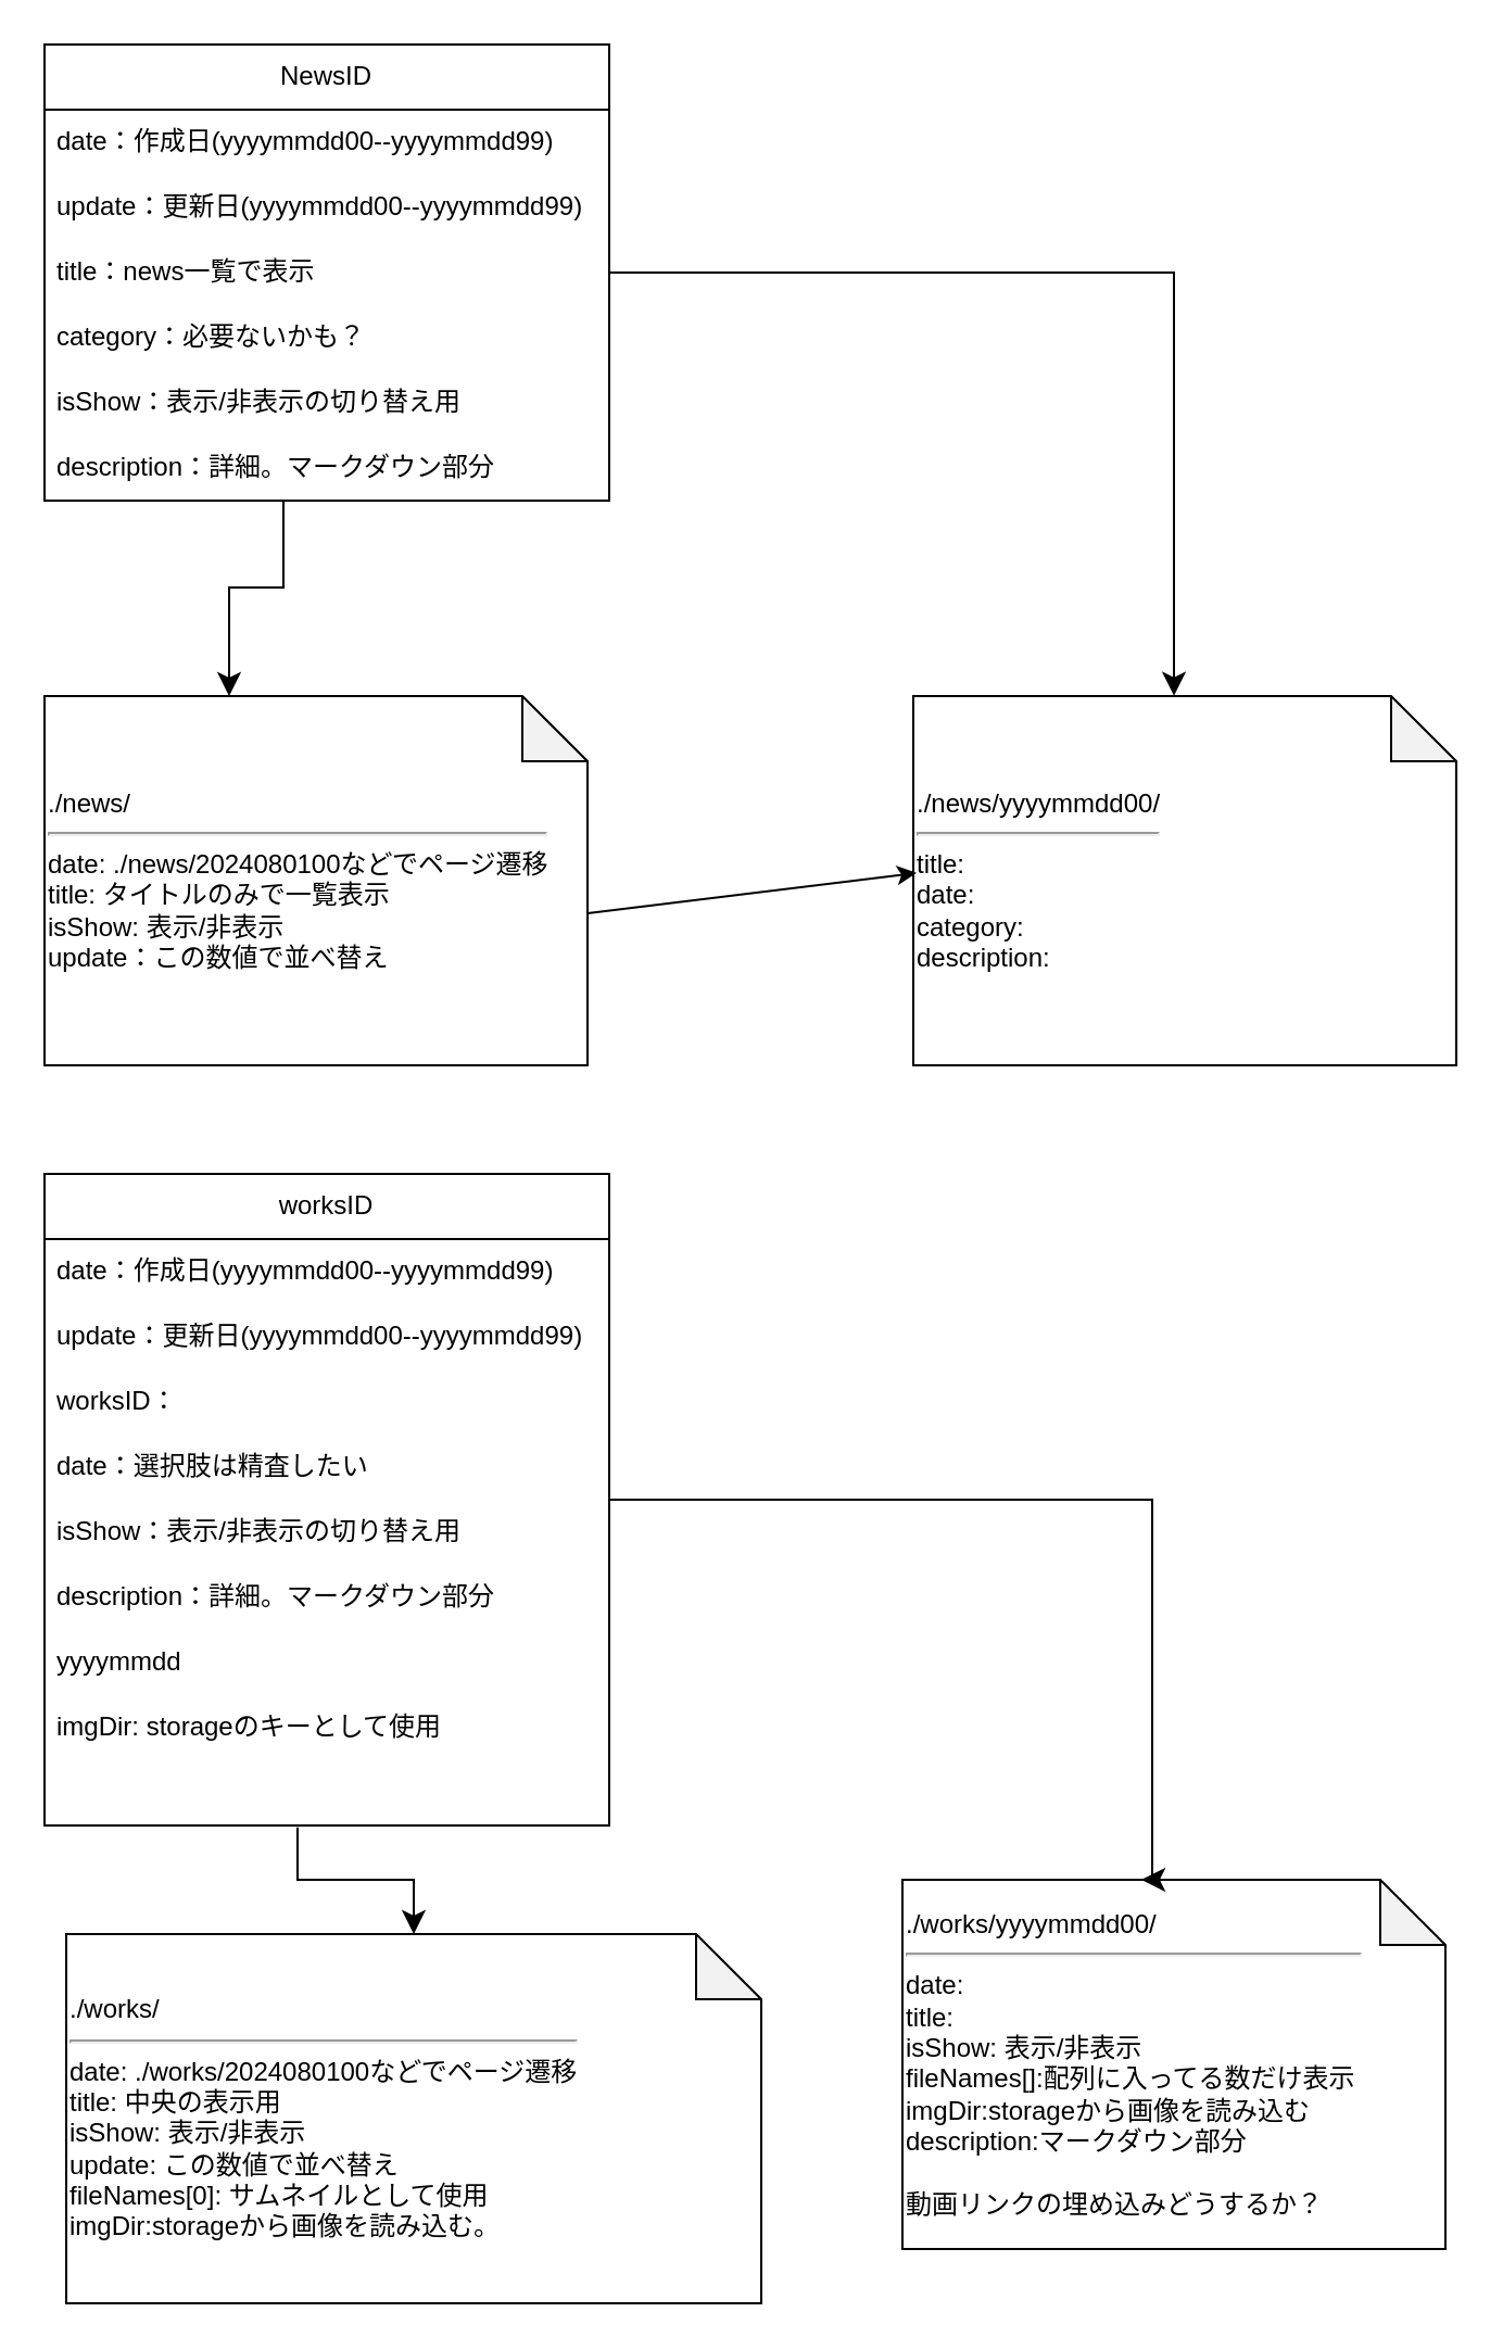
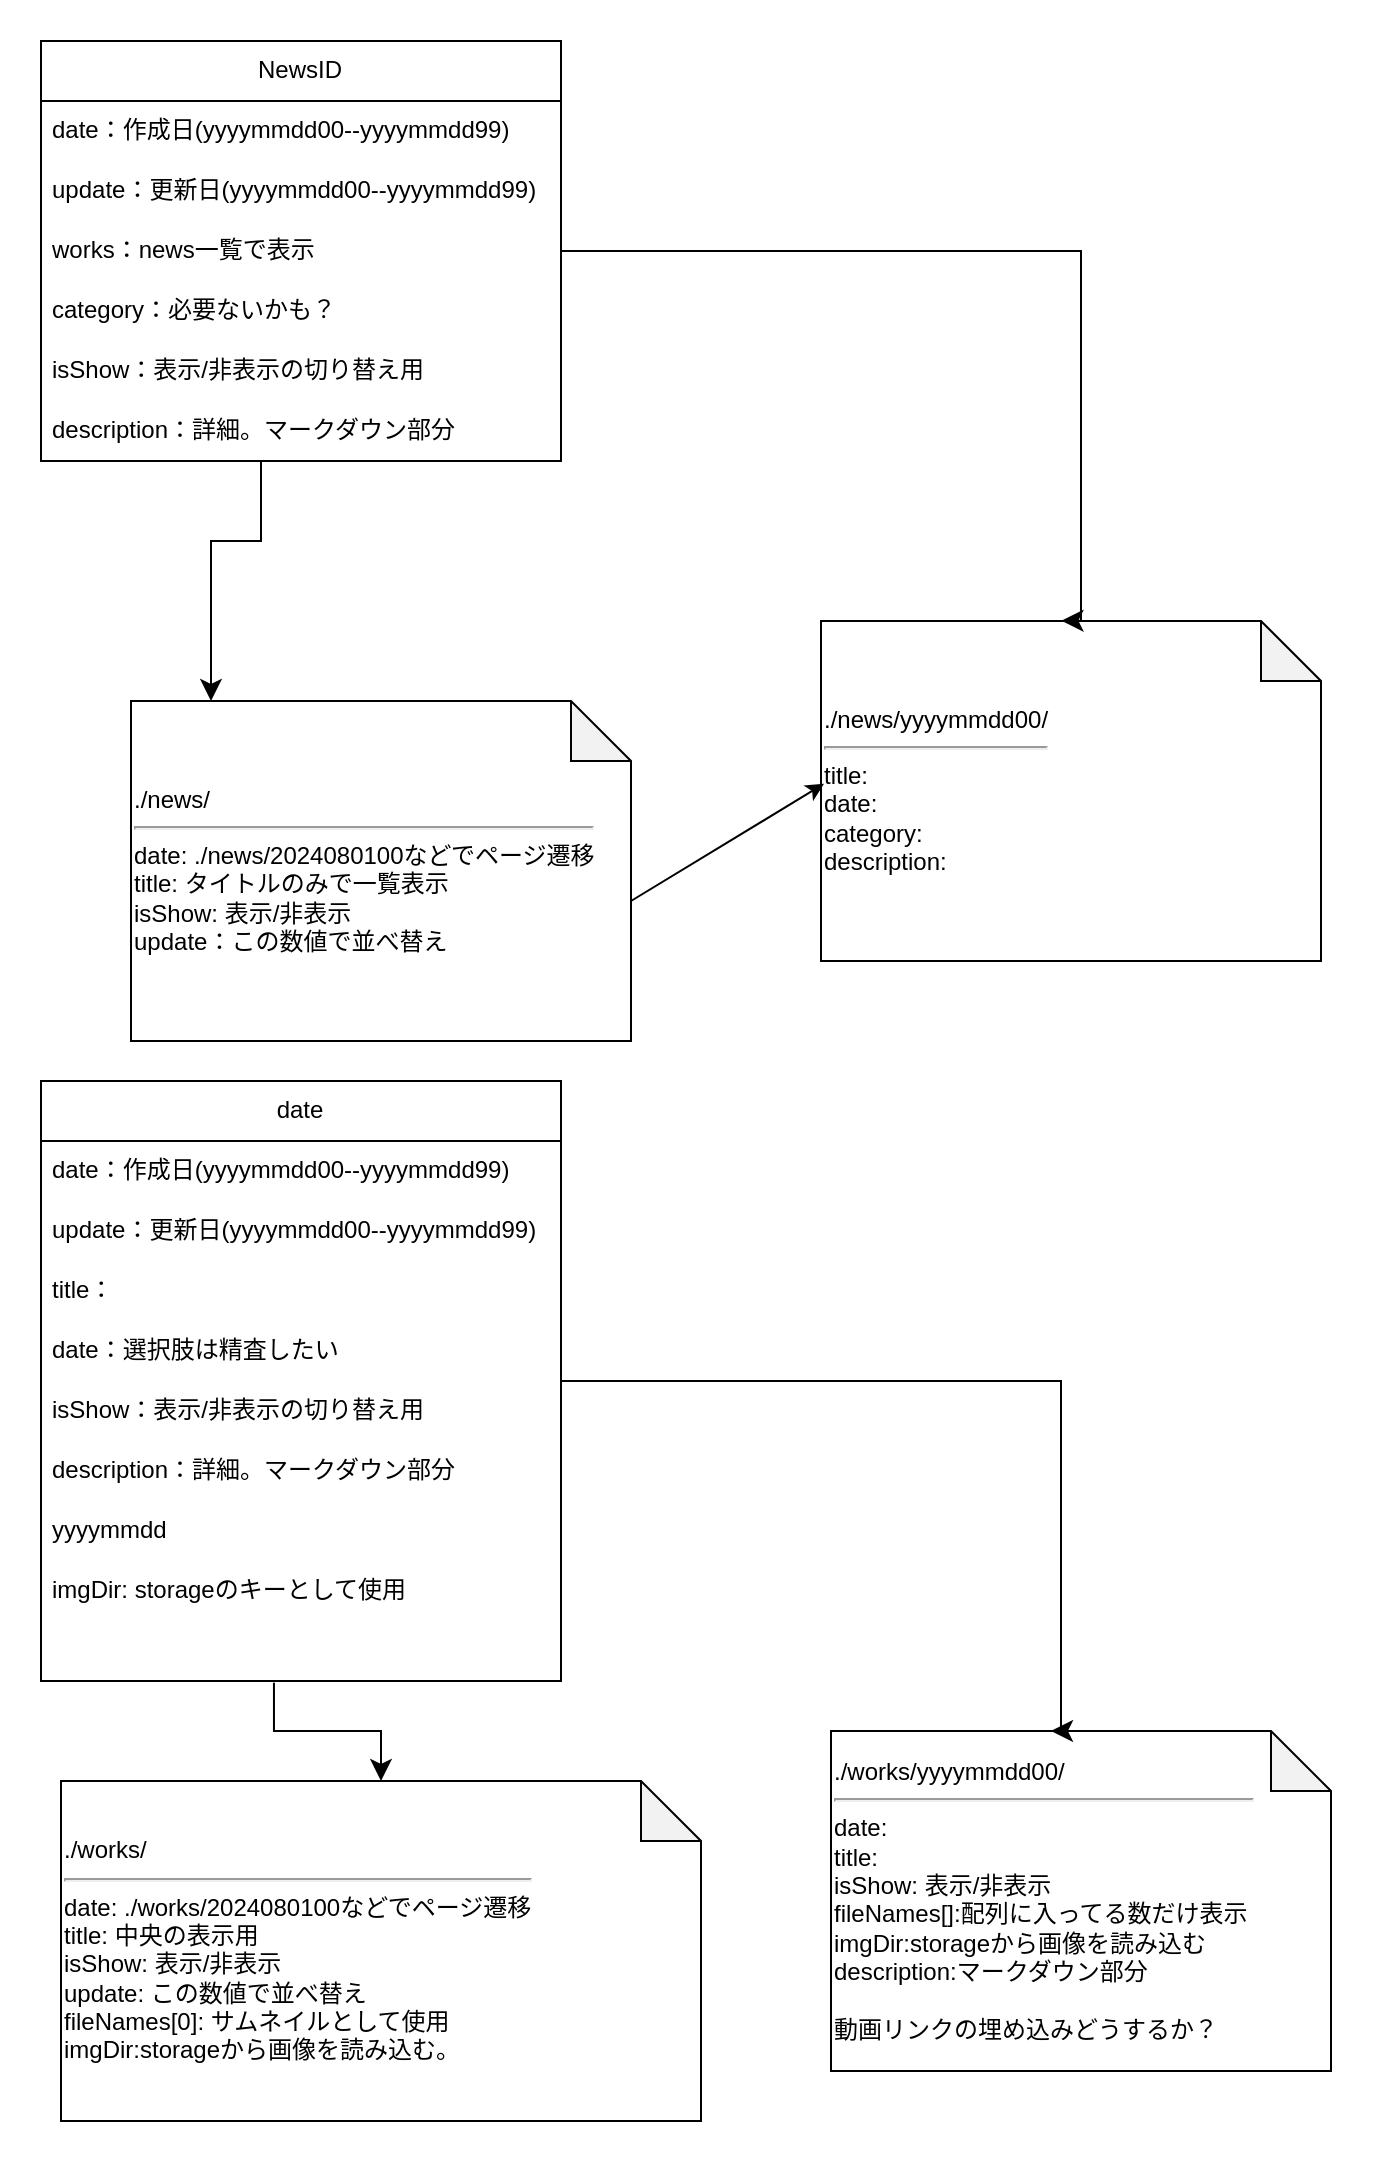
  <mxCell id="0" />
  <mxCell id="1" parent="0" />
  <mxCell id="2" value="NewsID" style="swimlane;fontStyle=0;childLayout=stackLayout;horizontal=1;startSize=30;horizontalStack=0;resizeParent=1;resizeParentMax=0;resizeLast=0;collapsible=1;marginBottom=0;whiteSpace=wrap;html=1;" vertex="1" parent="1"><mxGeometry x="20" y="20" width="260" height="210" as="geometry" /></mxCell>
  <mxCell id="3" value="date：作成日(yyyymmdd00--yyyymmdd99)" style="text;strokeColor=none;fillColor=none;align=left;verticalAlign=middle;spacingLeft=4;spacingRight=4;overflow=hidden;points=[[0,0.5],[1,0.5]];portConstraint=eastwest;rotatable=0;whiteSpace=wrap;html=1;" vertex="1" parent="2"><mxGeometry y="30" width="260" height="30" as="geometry" /></mxCell>
  <mxCell id="4" value="update：更新日(yyyymmdd00--yyyymmdd99)" style="text;strokeColor=none;fillColor=none;align=left;verticalAlign=middle;spacingLeft=4;spacingRight=4;overflow=hidden;points=[[0,0.5],[1,0.5]];portConstraint=eastwest;rotatable=0;whiteSpace=wrap;html=1;" vertex="1" parent="2"><mxGeometry y="60" width="260" height="30" as="geometry" /></mxCell>
- <mxCell id="5" value="title：news一覧で表示" style="text;strokeColor=none;fillColor=none;align=left;verticalAlign=middle;spacingLeft=4;spacingRight=4;overflow=hidden;points=[[0,0.5],[1,0.5]];portConstraint=eastwest;rotatable=0;whiteSpace=wrap;html=1;" vertex="1" parent="2"><mxGeometry y="90" width="260" height="30" as="geometry" /></mxCell>
+ <mxCell id="5" value="works：news一覧で表示" style="text;strokeColor=none;fillColor=none;align=left;verticalAlign=middle;spacingLeft=4;spacingRight=4;overflow=hidden;points=[[0,0.5],[1,0.5]];portConstraint=eastwest;rotatable=0;whiteSpace=wrap;html=1;" vertex="1" parent="2"><mxGeometry y="90" width="260" height="30" as="geometry" /></mxCell>
  <mxCell id="6" value="category：必要ないかも？" style="text;strokeColor=none;fillColor=none;align=left;verticalAlign=middle;spacingLeft=4;spacingRight=4;overflow=hidden;points=[[0,0.5],[1,0.5]];portConstraint=eastwest;rotatable=0;whiteSpace=wrap;html=1;" vertex="1" parent="2"><mxGeometry y="120" width="260" height="30" as="geometry" /></mxCell>
  <mxCell id="7" value="isShow：表示/非表示の切り替え用" style="text;strokeColor=none;fillColor=none;align=left;verticalAlign=middle;spacingLeft=4;spacingRight=4;overflow=hidden;points=[[0,0.5],[1,0.5]];portConstraint=eastwest;rotatable=0;whiteSpace=wrap;html=1;" vertex="1" parent="2"><mxGeometry y="150" width="260" height="30" as="geometry" /></mxCell>
  <mxCell id="8" value="description：詳細。マークダウン部分" style="text;strokeColor=none;fillColor=none;align=left;verticalAlign=middle;spacingLeft=4;spacingRight=4;overflow=hidden;points=[[0,0.5],[1,0.5]];portConstraint=eastwest;rotatable=0;whiteSpace=wrap;html=1;" vertex="1" parent="2"><mxGeometry y="180" width="260" height="30" as="geometry" /></mxCell>
  <mxCell id="9" value="" style="edgeStyle=segmentEdgeStyle;endArrow=classic;html=1;curved=0;rounded=0;endSize=8;startSize=8;" edge="1" parent="2" target="10"><mxGeometry width="50" height="50" relative="1" as="geometry"><mxPoint x="110" y="210" as="sourcePoint" /><mxPoint x="160" y="160" as="targetPoint" /><Array as="points"><mxPoint x="110" y="250" /><mxPoint x="85" y="250" /></Array></mxGeometry></mxCell>
- <mxCell id="10" value="./news/&lt;br&gt;&lt;hr&gt;date: ./news/2024080100などでページ遷移&lt;br&gt;title: タイトルのみで一覧表示&lt;br&gt;isShow: 表示/非表示&lt;br&gt;update：この数値で並べ替え" style="shape=note;whiteSpace=wrap;html=1;backgroundOutline=1;darkOpacity=0.05;align=left;" vertex="1" parent="1"><mxGeometry x="20" y="320" width="250" height="170" as="geometry" /></mxCell>
- <mxCell id="11" value="./news/yyyymmdd00/&lt;br&gt;&lt;hr&gt;title:&lt;br&gt;date:&lt;br&gt;category:&lt;br&gt;description:&lt;br&gt;" style="shape=note;whiteSpace=wrap;html=1;backgroundOutline=1;darkOpacity=0.05;align=left;" vertex="1" parent="1"><mxGeometry x="420" y="320" width="250" height="170" as="geometry" /></mxCell>
+ <mxCell id="10" value="./news/&lt;br&gt;&lt;hr&gt;date: ./news/2024080100などでページ遷移&lt;br&gt;title: タイトルのみで一覧表示&lt;br&gt;isShow: 表示/非表示&lt;br&gt;update：この数値で並べ替え" style="shape=note;whiteSpace=wrap;html=1;backgroundOutline=1;darkOpacity=0.05;align=left;" vertex="1" parent="1"><mxGeometry x="65" y="350" width="250" height="170" as="geometry" /></mxCell>
+ <mxCell id="11" value="./news/yyyymmdd00/&lt;br&gt;&lt;hr&gt;title:&lt;br&gt;date:&lt;br&gt;category:&lt;br&gt;description:&lt;br&gt;" style="shape=note;whiteSpace=wrap;html=1;backgroundOutline=1;darkOpacity=0.05;align=left;" vertex="1" parent="1"><mxGeometry x="410" y="310" width="250" height="170" as="geometry" /></mxCell>
  <mxCell id="12" value="" style="endArrow=classic;html=1;entryX=0.006;entryY=0.479;entryDx=0;entryDy=0;entryPerimeter=0;exitX=0;exitY=0;exitDx=250;exitDy=100;exitPerimeter=0;" edge="1" parent="1" source="10" target="11"><mxGeometry width="50" height="50" relative="1" as="geometry"><mxPoint x="270" y="460" as="sourcePoint" /><mxPoint x="390" y="290" as="targetPoint" /></mxGeometry></mxCell>
  <mxCell id="13" value="" style="edgeStyle=elbowEdgeStyle;elbow=horizontal;endArrow=classic;html=1;curved=0;rounded=0;endSize=8;startSize=8;entryX=0.481;entryY=-0.001;entryDx=0;entryDy=0;entryPerimeter=0;exitX=1;exitY=0.5;exitDx=0;exitDy=0;" edge="1" parent="1" source="5" target="11"><mxGeometry width="50" height="50" relative="1" as="geometry"><mxPoint x="320" y="150" as="sourcePoint" /><mxPoint x="540" y="310" as="targetPoint" /><Array as="points"><mxPoint x="540" y="210" /></Array></mxGeometry></mxCell>
- <mxCell id="14" value="worksID" style="swimlane;fontStyle=0;childLayout=stackLayout;horizontal=1;startSize=30;horizontalStack=0;resizeParent=1;resizeParentMax=0;resizeLast=0;collapsible=1;marginBottom=0;whiteSpace=wrap;html=1;" vertex="1" parent="1"><mxGeometry x="20" y="540" width="260" height="300" as="geometry" /></mxCell>
+ <mxCell id="14" value="date" style="swimlane;fontStyle=0;childLayout=stackLayout;horizontal=1;startSize=30;horizontalStack=0;resizeParent=1;resizeParentMax=0;resizeLast=0;collapsible=1;marginBottom=0;whiteSpace=wrap;html=1;" vertex="1" parent="1"><mxGeometry x="20" y="540" width="260" height="300" as="geometry" /></mxCell>
  <mxCell id="15" value="date：作成日(yyyymmdd00--yyyymmdd99)" style="text;strokeColor=none;fillColor=none;align=left;verticalAlign=middle;spacingLeft=4;spacingRight=4;overflow=hidden;points=[[0,0.5],[1,0.5]];portConstraint=eastwest;rotatable=0;whiteSpace=wrap;html=1;" vertex="1" parent="14"><mxGeometry y="30" width="260" height="30" as="geometry" /></mxCell>
  <mxCell id="16" value="update：更新日(yyyymmdd00--yyyymmdd99)" style="text;strokeColor=none;fillColor=none;align=left;verticalAlign=middle;spacingLeft=4;spacingRight=4;overflow=hidden;points=[[0,0.5],[1,0.5]];portConstraint=eastwest;rotatable=0;whiteSpace=wrap;html=1;" vertex="1" parent="14"><mxGeometry y="60" width="260" height="30" as="geometry" /></mxCell>
- <mxCell id="17" value="worksID：" style="text;strokeColor=none;fillColor=none;align=left;verticalAlign=middle;spacingLeft=4;spacingRight=4;overflow=hidden;points=[[0,0.5],[1,0.5]];portConstraint=eastwest;rotatable=0;whiteSpace=wrap;html=1;" vertex="1" parent="14"><mxGeometry y="90" width="260" height="30" as="geometry" /></mxCell>
+ <mxCell id="17" value="title：" style="text;strokeColor=none;fillColor=none;align=left;verticalAlign=middle;spacingLeft=4;spacingRight=4;overflow=hidden;points=[[0,0.5],[1,0.5]];portConstraint=eastwest;rotatable=0;whiteSpace=wrap;html=1;" vertex="1" parent="14"><mxGeometry y="90" width="260" height="30" as="geometry" /></mxCell>
  <mxCell id="18" value="date：選択肢は精査したい" style="text;strokeColor=none;fillColor=none;align=left;verticalAlign=middle;spacingLeft=4;spacingRight=4;overflow=hidden;points=[[0,0.5],[1,0.5]];portConstraint=eastwest;rotatable=0;whiteSpace=wrap;html=1;" vertex="1" parent="14"><mxGeometry y="120" width="260" height="30" as="geometry" /></mxCell>
  <mxCell id="19" value="isShow：表示/非表示の切り替え用" style="text;strokeColor=none;fillColor=none;align=left;verticalAlign=middle;spacingLeft=4;spacingRight=4;overflow=hidden;points=[[0,0.5],[1,0.5]];portConstraint=eastwest;rotatable=0;whiteSpace=wrap;html=1;" vertex="1" parent="14"><mxGeometry y="150" width="260" height="30" as="geometry" /></mxCell>
  <mxCell id="20" value="description：詳細。マークダウン部分" style="text;strokeColor=none;fillColor=none;align=left;verticalAlign=middle;spacingLeft=4;spacingRight=4;overflow=hidden;points=[[0,0.5],[1,0.5]];portConstraint=eastwest;rotatable=0;whiteSpace=wrap;html=1;" vertex="1" parent="14"><mxGeometry y="180" width="260" height="30" as="geometry" /></mxCell>
  <mxCell id="21" value="yyyymmdd" style="text;strokeColor=none;fillColor=none;align=left;verticalAlign=middle;spacingLeft=4;spacingRight=4;overflow=hidden;points=[[0,0.5],[1,0.5]];portConstraint=eastwest;rotatable=0;whiteSpace=wrap;html=1;" vertex="1" parent="14"><mxGeometry y="210" width="260" height="30" as="geometry" /></mxCell>
  <mxCell id="22" value="imgDir: storageのキーとして使用" style="text;strokeColor=none;fillColor=none;align=left;verticalAlign=middle;spacingLeft=4;spacingRight=4;overflow=hidden;points=[[0,0.5],[1,0.5]];portConstraint=eastwest;rotatable=0;whiteSpace=wrap;html=1;" vertex="1" parent="14"><mxGeometry y="240" width="260" height="30" as="geometry" /></mxCell>
  <mxCell id="23" style="text;strokeColor=none;fillColor=none;align=left;verticalAlign=middle;spacingLeft=4;spacingRight=4;overflow=hidden;points=[[0,0.5],[1,0.5]];portConstraint=eastwest;rotatable=0;whiteSpace=wrap;html=1;" vertex="1" parent="14"><mxGeometry y="270" width="260" height="30" as="geometry" /></mxCell>
  <mxCell id="24" value="./works/&lt;br&gt;&lt;hr&gt;date: ./works/2024080100などでページ遷移&lt;br&gt;title: 中央の表示用&lt;br&gt;isShow: 表示/非表示&lt;br&gt;update: この数値で並べ替え&lt;br&gt;fileNames[0]: サムネイルとして使用&lt;br&gt;imgDir:storageから画像を読み込む。" style="shape=note;whiteSpace=wrap;html=1;backgroundOutline=1;darkOpacity=0.05;align=left;" vertex="1" parent="1"><mxGeometry x="30" y="890" width="320" height="170" as="geometry" /></mxCell>
  <mxCell id="25" value="./works/yyyymmdd00/&lt;br&gt;&lt;hr&gt;date:&amp;nbsp;&lt;br&gt;title:&amp;nbsp;&lt;br&gt;isShow: 表示/非表示&lt;br&gt;fileNames[]:配列に入ってる数だけ表示&amp;nbsp;&lt;br&gt;imgDir:storageから画像を読み込む&lt;br&gt;description:マークダウン部分&lt;br&gt;&lt;br&gt;動画リンクの埋め込みどうするか？" style="shape=note;whiteSpace=wrap;html=1;backgroundOutline=1;darkOpacity=0.05;align=left;" vertex="1" parent="1"><mxGeometry x="415" y="865" width="250" height="170" as="geometry" /></mxCell>
  <mxCell id="26" value="" style="edgeStyle=elbowEdgeStyle;elbow=vertical;endArrow=classic;html=1;curved=0;rounded=0;endSize=8;startSize=8;entryX=0.5;entryY=0;entryDx=0;entryDy=0;entryPerimeter=0;exitX=0.448;exitY=1.028;exitDx=0;exitDy=0;exitPerimeter=0;" edge="1" parent="1" source="23" target="24"><mxGeometry width="50" height="50" relative="1" as="geometry"><mxPoint x="140" y="840" as="sourcePoint" /><mxPoint x="190" y="890" as="targetPoint" /></mxGeometry></mxCell>
  <mxCell id="27" value="" style="edgeStyle=segmentEdgeStyle;endArrow=classic;html=1;curved=0;rounded=0;endSize=8;startSize=8;entryX=0;entryY=0;entryDx=110.0;entryDy=0;entryPerimeter=0;" edge="1" parent="1" target="25"><mxGeometry width="50" height="50" relative="1" as="geometry"><mxPoint x="280" y="690" as="sourcePoint" /><mxPoint x="330" y="640" as="targetPoint" /><Array as="points"><mxPoint x="530" y="690" /></Array></mxGeometry></mxCell>
